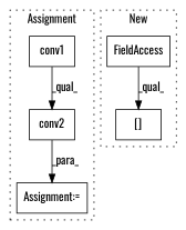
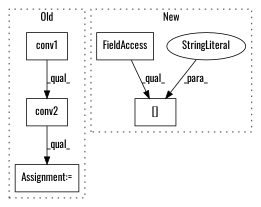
  digraph {
    fontname=Oswald
    node [a=32 fontname=Oswald l="6,1" shape=box]
    edge [fontname=Oswald]
    n1 [label=conv2 s="1537,1555"]
    n2 [label=conv1 s="1465,1483"]
    n3 [a=7 l=1 label="Assignment:=" s=1579]
    n4 [a=2 l="11,1" label="[]" s="1760,1789"]
+   n5 [a=45 l=18 label=StringLiteral s=1771 shape=ellipse]
    n6 [a=22 l=10 label=FieldAccess s=1760]
    subgraph cluster_1 {
-     label=Assignment
+     label=Old
      style=dotted
      n1
      n2
      n3
    }
    subgraph cluster_2 {
      label=New
      style=dotted
      n4
+     n5
      n6
    }
-   n1 -> n3 [label=_para_]
+   n1 -> n3 [label=_qual_]
    n2 -> n1 [label=_qual_]
+   n5 -> n4 [label=_para_]
    n6 -> n4 [label=_qual_]
  }
